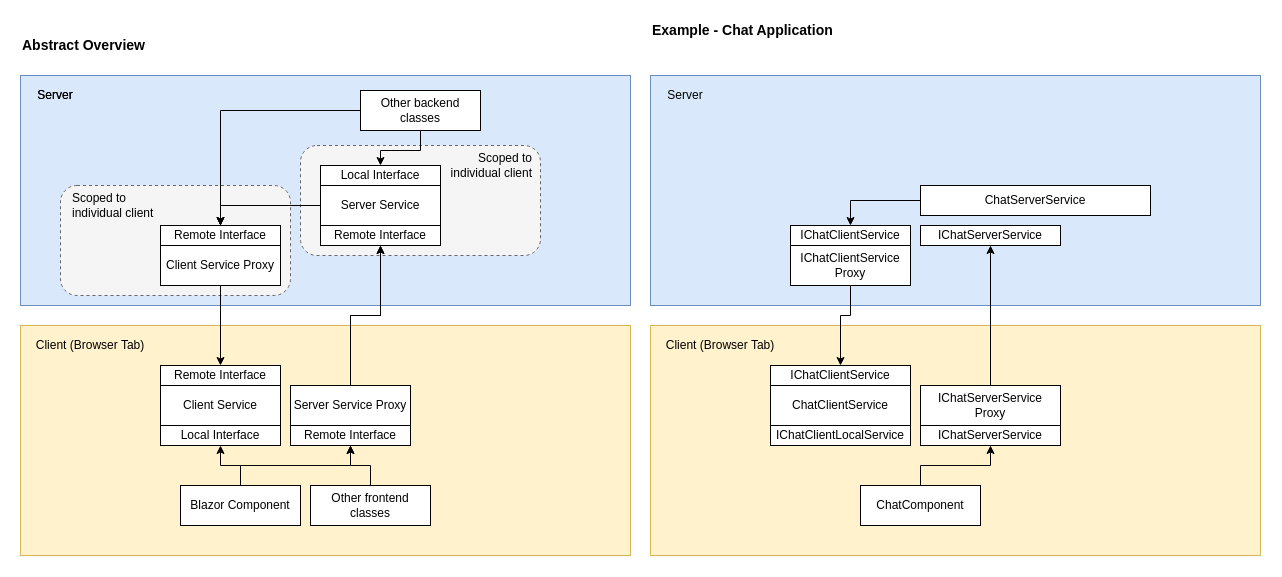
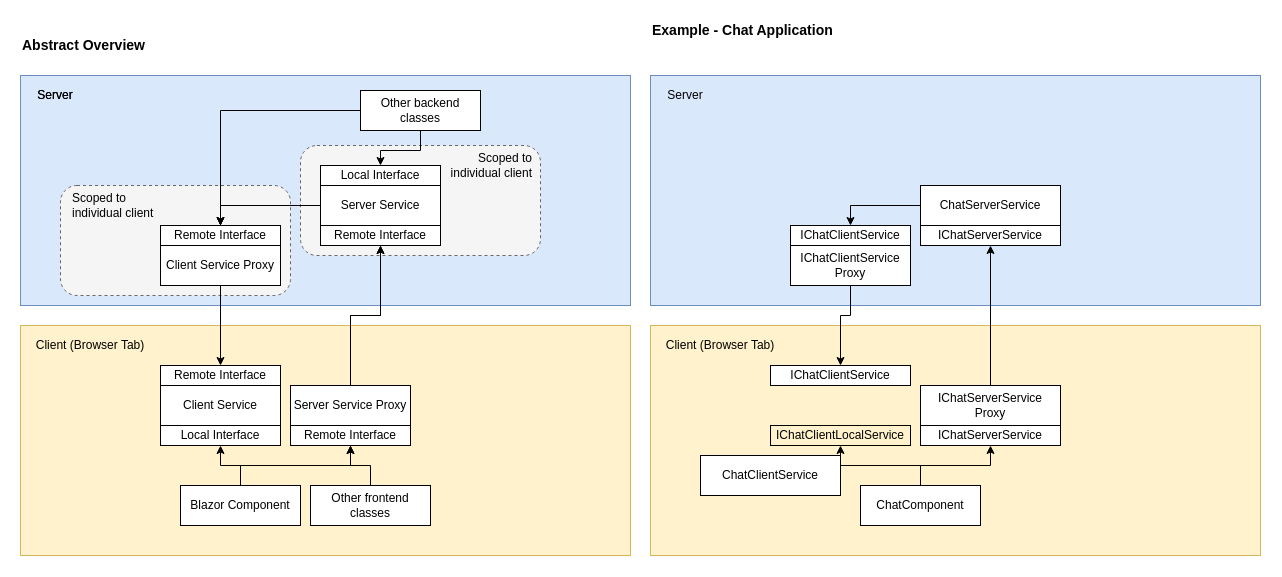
  <mxCell id="0" />
  <mxCell id="1" parent="0" />
  <mxCell id="2" value="" style="rounded=0;whiteSpace=wrap;html=1;fillColor=#dae8fc;strokeColor=#6c8ebf;" vertex="1" parent="1"><mxGeometry x="20" y="75" width="610" height="230" as="geometry" /></mxCell>
  <mxCell id="3" value="" style="rounded=0;whiteSpace=wrap;html=1;fillColor=#dae8fc;strokeColor=#6c8ebf;" vertex="1" parent="1"><mxGeometry x="20" y="75" width="610" height="230" as="geometry" /></mxCell>
  <mxCell id="4" value="" style="rounded=1;whiteSpace=wrap;html=1;fontSize=14;align=left;dashed=1;fillColor=#f5f5f5;strokeColor=#666666;fontColor=#333333;" vertex="1" parent="1"><mxGeometry x="60" y="185" width="230" height="110" as="geometry" /></mxCell>
  <mxCell id="5" value="&lt;div style=&quot;font-size: 12px;&quot;&gt;Scoped to &lt;br style=&quot;font-size: 12px;&quot;&gt;&lt;/div&gt;&lt;div style=&quot;font-size: 12px;&quot;&gt;individual client&lt;/div&gt;" style="text;html=1;strokeColor=none;fillColor=none;align=left;verticalAlign=middle;whiteSpace=wrap;rounded=0;fontSize=12;" vertex="1" parent="1"><mxGeometry x="70" y="195" width="90" height="20" as="geometry" /></mxCell>
  <mxCell id="6" value="" style="rounded=1;whiteSpace=wrap;html=1;fontSize=14;align=left;dashed=1;fillColor=#f5f5f5;strokeColor=#666666;fontColor=#333333;" vertex="1" parent="1"><mxGeometry x="300" y="145" width="240" height="110" as="geometry" /></mxCell>
  <mxCell id="7" value="&lt;div style=&quot;font-size: 12px;&quot;&gt;Scoped to &lt;br style=&quot;font-size: 12px;&quot;&gt;&lt;/div&gt;&lt;div style=&quot;font-size: 12px;&quot;&gt;&amp;nbsp;individual client&lt;/div&gt;" style="text;html=1;strokeColor=none;fillColor=none;align=right;verticalAlign=middle;whiteSpace=wrap;rounded=0;fontSize=12;" vertex="1" parent="1"><mxGeometry x="444" y="155" width="90" height="20" as="geometry" /></mxCell>
  <mxCell id="8" value="" style="rounded=0;whiteSpace=wrap;html=1;fillColor=#fff2cc;strokeColor=#d6b656;" vertex="1" parent="1"><mxGeometry x="20" y="325" width="610" height="230" as="geometry" /></mxCell>
  <mxCell id="9" value="Client (Browser Tab)" style="text;html=1;strokeColor=none;fillColor=none;align=center;verticalAlign=middle;whiteSpace=wrap;rounded=0;" vertex="1" parent="1"><mxGeometry x="30" y="335" width="120" height="20" as="geometry" /></mxCell>
  <mxCell id="10" value="&lt;div&gt;Client Service&lt;/div&gt;" style="rounded=0;whiteSpace=wrap;html=1;" vertex="1" parent="1"><mxGeometry x="160" y="385" width="120" height="40" as="geometry" /></mxCell>
  <mxCell id="11" value="Local Interface" style="rounded=0;whiteSpace=wrap;html=1;" vertex="1" parent="1"><mxGeometry x="160" y="425" width="120" height="20" as="geometry" /></mxCell>
  <mxCell id="12" value="Remote Interface" style="rounded=0;whiteSpace=wrap;html=1;" vertex="1" parent="1"><mxGeometry x="160" y="365" width="120" height="20" as="geometry" /></mxCell>
  <mxCell id="13" style="edgeStyle=orthogonalEdgeStyle;rounded=0;orthogonalLoop=1;jettySize=auto;html=1;entryX=0.5;entryY=1;entryDx=0;entryDy=0;" edge="1" parent="1" source="15" target="11"><mxGeometry relative="1" as="geometry" /></mxCell>
  <mxCell id="14" style="edgeStyle=orthogonalEdgeStyle;rounded=0;orthogonalLoop=1;jettySize=auto;html=1;entryX=0.5;entryY=1;entryDx=0;entryDy=0;" edge="1" parent="1" source="15" target="19"><mxGeometry relative="1" as="geometry" /></mxCell>
  <mxCell id="15" value="Blazor Component" style="rounded=0;whiteSpace=wrap;html=1;" vertex="1" parent="1"><mxGeometry x="265" y="485" width="120" height="40" as="geometry" /></mxCell>
  <mxCell id="16" value="Server" style="text;html=1;strokeColor=none;fillColor=none;align=center;verticalAlign=middle;whiteSpace=wrap;rounded=0;" vertex="1" parent="1"><mxGeometry x="30" y="85" width="50" height="20" as="geometry" /></mxCell>
  <mxCell id="17" style="edgeStyle=orthogonalEdgeStyle;rounded=0;orthogonalLoop=1;jettySize=auto;html=1;exitX=0;exitY=0.5;exitDx=0;exitDy=0;entryX=0.5;entryY=0;entryDx=0;entryDy=0;" edge="1" parent="1" source="18" target="26"><mxGeometry relative="1" as="geometry" /></mxCell>
  <mxCell id="18" value="Server Service" style="rounded=0;whiteSpace=wrap;html=1;" vertex="1" parent="1"><mxGeometry x="320" y="185" width="120" height="40" as="geometry" /></mxCell>
  <mxCell id="19" value="Remote Interface" style="rounded=0;whiteSpace=wrap;html=1;" vertex="1" parent="1"><mxGeometry x="290" y="425" width="120" height="20" as="geometry" /></mxCell>
  <mxCell id="20" value="Local Interface" style="rounded=0;whiteSpace=wrap;html=1;" vertex="1" parent="1"><mxGeometry x="320" y="165" width="120" height="20" as="geometry" /></mxCell>
  <mxCell id="21" style="edgeStyle=orthogonalEdgeStyle;rounded=0;orthogonalLoop=1;jettySize=auto;html=1;exitX=0.5;exitY=0;exitDx=0;exitDy=0;entryX=0.5;entryY=1;entryDx=0;entryDy=0;" edge="1" parent="1" source="22" target="23"><mxGeometry relative="1" as="geometry" /></mxCell>
  <mxCell id="22" value="Server Service Proxy" style="rounded=0;whiteSpace=wrap;html=1;" vertex="1" parent="1"><mxGeometry x="290" y="385" width="120" height="40" as="geometry" /></mxCell>
  <mxCell id="23" value="Remote Interface" style="rounded=0;whiteSpace=wrap;html=1;" vertex="1" parent="1"><mxGeometry x="320" y="225" width="120" height="20" as="geometry" /></mxCell>
  <mxCell id="24" style="edgeStyle=orthogonalEdgeStyle;rounded=0;orthogonalLoop=1;jettySize=auto;html=1;entryX=0.5;entryY=0;entryDx=0;entryDy=0;" edge="1" parent="1" source="25" target="12"><mxGeometry relative="1" as="geometry" /></mxCell>
  <mxCell id="25" value="Client Service Proxy" style="rounded=0;whiteSpace=wrap;html=1;" vertex="1" parent="1"><mxGeometry x="160" y="245" width="120" height="40" as="geometry" /></mxCell>
  <mxCell id="26" value="Remote Interface" style="rounded=0;whiteSpace=wrap;html=1;" vertex="1" parent="1"><mxGeometry x="160" y="225" width="120" height="20" as="geometry" /></mxCell>
  <mxCell id="27" value="" style="rounded=0;whiteSpace=wrap;html=1;fillColor=#fff2cc;strokeColor=#d6b656;" vertex="1" parent="1"><mxGeometry x="20" y="325" width="610" height="230" as="geometry" /></mxCell>
  <mxCell id="28" value="Client (Browser Tab)" style="text;html=1;strokeColor=none;fillColor=none;align=center;verticalAlign=middle;whiteSpace=wrap;rounded=0;" vertex="1" parent="1"><mxGeometry x="30" y="335" width="120" height="20" as="geometry" /></mxCell>
  <mxCell id="29" value="&lt;div&gt;Client Service&lt;/div&gt;" style="rounded=0;whiteSpace=wrap;html=1;" vertex="1" parent="1"><mxGeometry x="160" y="385" width="120" height="40" as="geometry" /></mxCell>
  <mxCell id="30" value="Local Interface" style="rounded=0;whiteSpace=wrap;html=1;" vertex="1" parent="1"><mxGeometry x="160" y="425" width="120" height="20" as="geometry" /></mxCell>
  <mxCell id="31" value="Remote Interface" style="rounded=0;whiteSpace=wrap;html=1;" vertex="1" parent="1"><mxGeometry x="160" y="365" width="120" height="20" as="geometry" /></mxCell>
  <mxCell id="32" style="edgeStyle=orthogonalEdgeStyle;rounded=0;orthogonalLoop=1;jettySize=auto;html=1;entryX=0.5;entryY=1;entryDx=0;entryDy=0;" edge="1" parent="1" source="34" target="30"><mxGeometry relative="1" as="geometry" /></mxCell>
  <mxCell id="33" style="edgeStyle=orthogonalEdgeStyle;rounded=0;orthogonalLoop=1;jettySize=auto;html=1;entryX=0.5;entryY=1;entryDx=0;entryDy=0;" edge="1" parent="1" source="34" target="38"><mxGeometry relative="1" as="geometry" /></mxCell>
  <mxCell id="34" value="Blazor Component" style="rounded=0;whiteSpace=wrap;html=1;" vertex="1" parent="1"><mxGeometry x="180" y="485" width="120" height="40" as="geometry" /></mxCell>
  <mxCell id="35" value="Server" style="text;html=1;strokeColor=none;fillColor=none;align=center;verticalAlign=middle;whiteSpace=wrap;rounded=0;" vertex="1" parent="1"><mxGeometry x="30" y="85" width="50" height="20" as="geometry" /></mxCell>
  <mxCell id="36" style="edgeStyle=orthogonalEdgeStyle;rounded=0;orthogonalLoop=1;jettySize=auto;html=1;exitX=0;exitY=0.5;exitDx=0;exitDy=0;entryX=0.5;entryY=0;entryDx=0;entryDy=0;" edge="1" parent="1" source="37" target="45"><mxGeometry relative="1" as="geometry" /></mxCell>
  <mxCell id="37" value="Server Service" style="rounded=0;whiteSpace=wrap;html=1;" vertex="1" parent="1"><mxGeometry x="320" y="185" width="120" height="40" as="geometry" /></mxCell>
  <mxCell id="38" value="Remote Interface" style="rounded=0;whiteSpace=wrap;html=1;" vertex="1" parent="1"><mxGeometry x="290" y="425" width="120" height="20" as="geometry" /></mxCell>
  <mxCell id="39" value="Local Interface" style="rounded=0;whiteSpace=wrap;html=1;" vertex="1" parent="1"><mxGeometry x="320" y="165" width="120" height="20" as="geometry" /></mxCell>
  <mxCell id="40" style="edgeStyle=orthogonalEdgeStyle;rounded=0;orthogonalLoop=1;jettySize=auto;html=1;exitX=0.5;exitY=0;exitDx=0;exitDy=0;entryX=0.5;entryY=1;entryDx=0;entryDy=0;" edge="1" parent="1" source="41" target="42"><mxGeometry relative="1" as="geometry" /></mxCell>
  <mxCell id="41" value="Server Service Proxy" style="rounded=0;whiteSpace=wrap;html=1;" vertex="1" parent="1"><mxGeometry x="290" y="385" width="120" height="40" as="geometry" /></mxCell>
  <mxCell id="42" value="Remote Interface" style="rounded=0;whiteSpace=wrap;html=1;" vertex="1" parent="1"><mxGeometry x="320" y="225" width="120" height="20" as="geometry" /></mxCell>
  <mxCell id="43" style="edgeStyle=orthogonalEdgeStyle;rounded=0;orthogonalLoop=1;jettySize=auto;html=1;entryX=0.5;entryY=0;entryDx=0;entryDy=0;" edge="1" parent="1" source="44" target="31"><mxGeometry relative="1" as="geometry" /></mxCell>
  <mxCell id="44" value="Client Service Proxy" style="rounded=0;whiteSpace=wrap;html=1;" vertex="1" parent="1"><mxGeometry x="160" y="245" width="120" height="40" as="geometry" /></mxCell>
  <mxCell id="45" value="Remote Interface" style="rounded=0;whiteSpace=wrap;html=1;" vertex="1" parent="1"><mxGeometry x="160" y="225" width="120" height="20" as="geometry" /></mxCell>
  <mxCell id="46" value="" style="rounded=0;whiteSpace=wrap;html=1;fillColor=#fff2cc;strokeColor=#d6b656;" vertex="1" parent="1"><mxGeometry x="650" y="325" width="610" height="230" as="geometry" /></mxCell>
  <mxCell id="47" value="Client (Browser Tab)" style="text;html=1;strokeColor=none;fillColor=none;align=center;verticalAlign=middle;whiteSpace=wrap;rounded=0;" vertex="1" parent="1"><mxGeometry x="660" y="335" width="120" height="20" as="geometry" /></mxCell>
- <mxCell id="48" value="&lt;div&gt;ChatClientService&lt;/div&gt;" style="rounded=0;whiteSpace=wrap;html=1;" vertex="1" parent="1"><mxGeometry x="770" y="385" width="140" height="40" as="geometry" /></mxCell>
- <mxCell id="49" value="IChatClientLocalService" style="rounded=0;whiteSpace=wrap;html=1;" vertex="1" parent="1"><mxGeometry x="770" y="425" width="140" height="20" as="geometry" /></mxCell>
+ <mxCell id="48" value="&lt;div&gt;ChatClientService&lt;/div&gt;" style="rounded=0;whiteSpace=wrap;html=1;" vertex="1" parent="1"><mxGeometry x="700" y="455" width="140" height="40" as="geometry" /></mxCell>
+ <mxCell id="49" value="IChatClientLocalService" style="rounded=0;whiteSpace=wrap;html=1;fillColor=#fff2cc;" vertex="1" parent="1"><mxGeometry x="770" y="425" width="140" height="20" as="geometry" /></mxCell>
  <mxCell id="50" value="IChatClientService" style="rounded=0;whiteSpace=wrap;html=1;" vertex="1" parent="1"><mxGeometry x="770" y="365" width="140" height="20" as="geometry" /></mxCell>
+ <mxCell id="51" style="edgeStyle=orthogonalEdgeStyle;rounded=0;orthogonalLoop=1;jettySize=auto;html=1;entryX=0.5;entryY=1;entryDx=0;entryDy=0;" edge="1" parent="1" source="53" target="49"><mxGeometry relative="1" as="geometry" /></mxCell>
  <mxCell id="52" style="edgeStyle=orthogonalEdgeStyle;rounded=0;orthogonalLoop=1;jettySize=auto;html=1;entryX=0.5;entryY=1;entryDx=0;entryDy=0;" edge="1" parent="1" source="53" target="58"><mxGeometry relative="1" as="geometry" /></mxCell>
  <mxCell id="53" value="ChatComponent" style="rounded=0;whiteSpace=wrap;html=1;" vertex="1" parent="1"><mxGeometry x="860" y="485" width="120" height="40" as="geometry" /></mxCell>
  <mxCell id="54" value="" style="rounded=0;whiteSpace=wrap;html=1;fillColor=#dae8fc;strokeColor=#6c8ebf;" vertex="1" parent="1"><mxGeometry x="650" y="75" width="610" height="230" as="geometry" /></mxCell>
  <mxCell id="55" value="Server" style="text;html=1;strokeColor=none;fillColor=none;align=center;verticalAlign=middle;whiteSpace=wrap;rounded=0;" vertex="1" parent="1"><mxGeometry x="660" y="85" width="50" height="20" as="geometry" /></mxCell>
  <mxCell id="56" style="edgeStyle=orthogonalEdgeStyle;rounded=0;orthogonalLoop=1;jettySize=auto;html=1;exitX=0;exitY=0.5;exitDx=0;exitDy=0;entryX=0.5;entryY=0;entryDx=0;entryDy=0;" edge="1" parent="1" source="57" target="64"><mxGeometry relative="1" as="geometry" /></mxCell>
- <mxCell id="57" value="ChatServerService" style="rounded=0;whiteSpace=wrap;html=1;" vertex="1" parent="1"><mxGeometry x="920" y="185" width="230" height="30" as="geometry" /></mxCell>
+ <mxCell id="57" value="ChatServerService" style="rounded=0;whiteSpace=wrap;html=1;" vertex="1" parent="1"><mxGeometry x="920" y="185" width="140" height="40" as="geometry" /></mxCell>
  <mxCell id="58" value="IChatServerService" style="rounded=0;whiteSpace=wrap;html=1;" vertex="1" parent="1"><mxGeometry x="920" y="425" width="140" height="20" as="geometry" /></mxCell>
  <mxCell id="59" style="edgeStyle=orthogonalEdgeStyle;rounded=0;orthogonalLoop=1;jettySize=auto;html=1;exitX=0.5;exitY=0;exitDx=0;exitDy=0;entryX=0.5;entryY=1;entryDx=0;entryDy=0;" edge="1" parent="1" source="60" target="61"><mxGeometry relative="1" as="geometry" /></mxCell>
  <mxCell id="60" value="IChatServerService Proxy" style="rounded=0;whiteSpace=wrap;html=1;" vertex="1" parent="1"><mxGeometry x="920" y="385" width="140" height="40" as="geometry" /></mxCell>
  <mxCell id="61" value="IChatServerService" style="rounded=0;whiteSpace=wrap;html=1;" vertex="1" parent="1"><mxGeometry x="920" y="225" width="140" height="20" as="geometry" /></mxCell>
  <mxCell id="62" style="edgeStyle=orthogonalEdgeStyle;rounded=0;orthogonalLoop=1;jettySize=auto;html=1;entryX=0.5;entryY=0;entryDx=0;entryDy=0;" edge="1" parent="1" source="63" target="50"><mxGeometry relative="1" as="geometry"><Array as="points"><mxPoint x="850" y="315" /><mxPoint x="840" y="315" /></Array></mxGeometry></mxCell>
  <mxCell id="63" value="IChatClientService Proxy" style="rounded=0;whiteSpace=wrap;html=1;" vertex="1" parent="1"><mxGeometry x="790" y="245" width="120" height="40" as="geometry" /></mxCell>
  <mxCell id="64" value="IChatClientService" style="rounded=0;whiteSpace=wrap;html=1;" vertex="1" parent="1"><mxGeometry x="790" y="225" width="120" height="20" as="geometry" /></mxCell>
  <mxCell id="65" style="edgeStyle=orthogonalEdgeStyle;rounded=0;orthogonalLoop=1;jettySize=auto;html=1;entryX=0.5;entryY=1;entryDx=0;entryDy=0;" edge="1" parent="1" source="66" target="38"><mxGeometry relative="1" as="geometry" /></mxCell>
  <mxCell id="66" value="Other frontend classes" style="rounded=0;whiteSpace=wrap;html=1;" vertex="1" parent="1"><mxGeometry x="310" y="485" width="120" height="40" as="geometry" /></mxCell>
  <mxCell id="67" value="Example - Chat Application" style="text;html=1;strokeColor=none;fillColor=none;align=left;verticalAlign=middle;whiteSpace=wrap;rounded=0;fontStyle=1;fontSize=14;" vertex="1" parent="1"><mxGeometry x="650" y="20" width="210" height="20" as="geometry" /></mxCell>
  <mxCell id="68" value="Abstract Overview" style="text;html=1;strokeColor=none;fillColor=none;align=left;verticalAlign=middle;whiteSpace=wrap;rounded=0;fontStyle=1;fontSize=14;" vertex="1" parent="1"><mxGeometry x="20" y="35" width="160" height="20" as="geometry" /></mxCell>
  <mxCell id="69" style="edgeStyle=orthogonalEdgeStyle;rounded=0;orthogonalLoop=1;jettySize=auto;html=1;entryX=0.5;entryY=0;entryDx=0;entryDy=0;fontSize=14;" edge="1" parent="1" source="71" target="39"><mxGeometry relative="1" as="geometry" /></mxCell>
  <mxCell id="70" style="edgeStyle=orthogonalEdgeStyle;rounded=0;orthogonalLoop=1;jettySize=auto;html=1;entryX=0.5;entryY=0;entryDx=0;entryDy=0;fontSize=14;" edge="1" parent="1" source="71" target="45"><mxGeometry relative="1" as="geometry" /></mxCell>
  <mxCell id="71" value="Other backend classes" style="rounded=0;whiteSpace=wrap;html=1;" vertex="1" parent="1"><mxGeometry x="360" y="90" width="120" height="40" as="geometry" /></mxCell>
